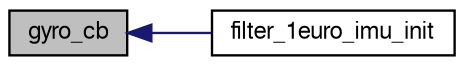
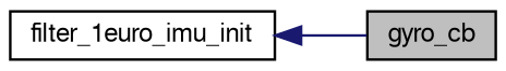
  digraph {
    rankdir=LR
    node [color=black fontname=FreeSans fontsize=10 shape=record style=filled]
    n1 [fillcolor=grey75 fontcolor=black height=0.2 label=gyro_cb width=0.4]
    n2 [fillcolor=white height=0.2 label=filter_1euro_imu_init width=0.4]
-   n1 -> n2 [color=midnightblue dir=back fontname=FreeSans fontsize=10 labelfontname=FreeSans labelfontsize=10 style=solid]
+   n2 -> n1 [color=midnightblue dir=back fontname=FreeSans fontsize=10 labelfontname=FreeSans labelfontsize=10 style=solid]
  }
